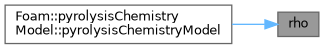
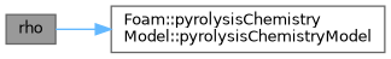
  digraph {
    rankdir=RL
    node [fontname=Helvetica fontsize=10 shape=box style=filled]
    n1 [color=gray40 fillcolor=grey60 fontcolor=black height=0.2 label=rho width=0.4]
    n2 [color=grey40 fillcolor=white height=0.2 label="Foam::pyrolysisChemistry\lModel::pyrolysisChemistryModel" width=0.4]
-   n1 -> n2 [color=steelblue1 dir=back fontname=Helvetica fontsize=10 labelfontname=Helvetica labelfontsize=10 style=solid]
+   n2 -> n1 [color=steelblue1 dir=back fontname=Helvetica fontsize=10 labelfontname=Helvetica labelfontsize=10 style=solid]
  }
